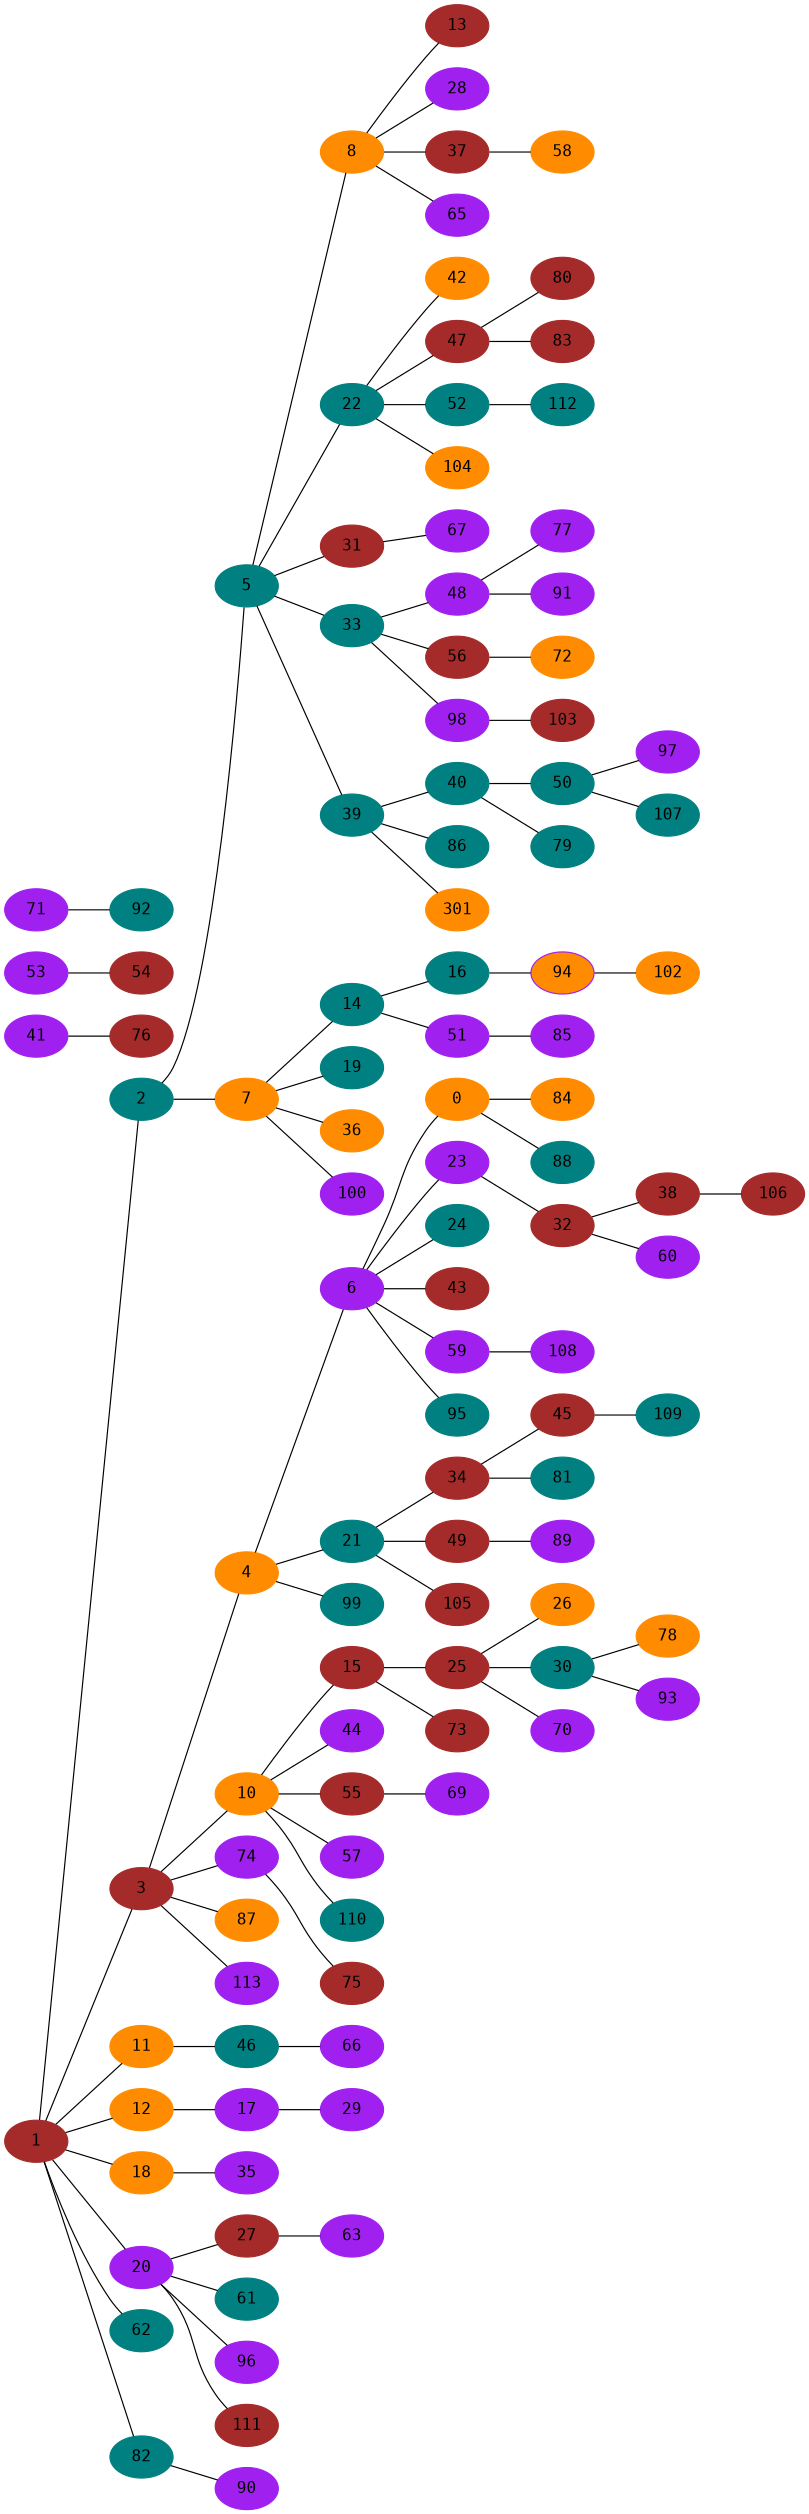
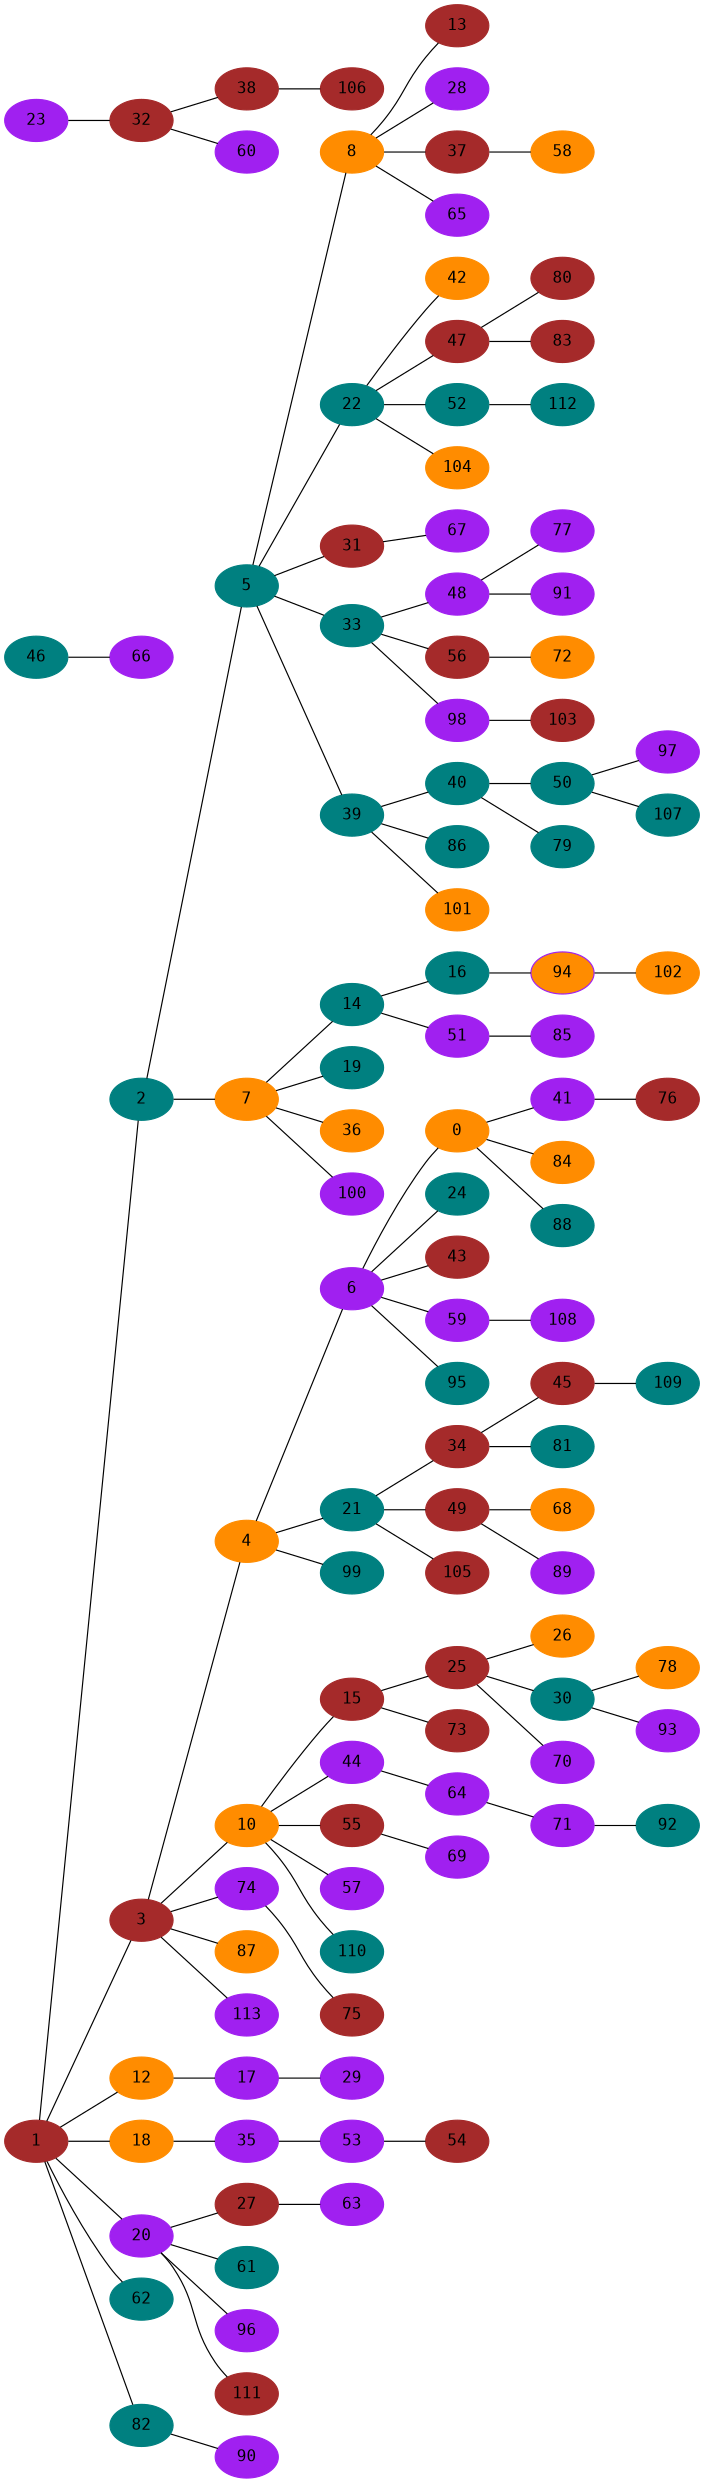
  graph {
    fontname="DejaVu Sans Mono"
    rankdir=LR
    node [color=purple fontname="DejaVu Sans Mono" style=filled]
    edge [fontname="DejaVu Sans Mono"]
    1 [color=brown]
    2 [color=teal]
    3 [color=brown]
-   11 [color=darkorange]
    12 [color=darkorange]
    18 [color=darkorange]
    20
    62 [color=teal]
    82 [color=teal]
    5 [color=teal]
    7 [color=darkorange]
    4 [color=darkorange]
    10 [color=darkorange]
    74
    87 [color=darkorange]
    113
    46 [color=teal]
    17
    35
    27 [color=brown]
    61 [color=teal]
    96
    111 [color=brown]
    90
    8 [color=darkorange]
    22 [color=teal]
    31 [color=brown]
    33 [color=teal]
    39 [color=teal]
    14 [color=teal]
    19 [color=teal]
    36 [color=darkorange]
    100
    6
    21 [color=teal]
    99 [color=teal]
    15 [color=brown]
    44
    55 [color=brown]
    57
    110 [color=teal]
    75 [color=brown]
    n43 [color=darkorange label=0]
    23
    24 [color=teal]
    43 [color=brown]
    59
    95 [color=teal]
    34 [color=brown]
    49 [color=brown]
    105 [color=brown]
    13 [color=brown]
    28
    37 [color=brown]
    65
    42 [color=darkorange]
    47 [color=brown]
    52 [color=teal]
    104 [color=darkorange]
    67
    48
    56 [color=brown]
    98
    40 [color=teal]
    86 [color=teal]
-   101 [color=darkorange label=301]
+   101 [color=darkorange]
    41
    84 [color=darkorange]
    88 [color=teal]
    32 [color=brown]
    108
    16 [color=teal]
    51
    58 [color=darkorange]
    76 [color=brown]
    25 [color=brown]
    73 [color=brown]
+   64
    69
    66
    29
    94 [fillcolor=darkorange]
    85
    26 [color=darkorange]
    30 [color=teal]
    70
    102 [color=darkorange]
    53
    63
    45 [color=brown]
    81 [color=teal]
+   68 [color=darkorange]
    89
    80 [color=brown]
    83 [color=brown]
    112 [color=teal]
    38 [color=brown]
    60
    78 [color=darkorange]
    93
    106 [color=brown]
    77
    91
    72 [color=darkorange]
    103 [color=brown]
    109 [color=teal]
    54 [color=brown]
    50 [color=teal]
    79 [color=teal]
    97
    107 [color=teal]
    71
    92 [color=teal]
    1 -- 2
    1 -- 3
-   1 -- 11
    1 -- 12
    1 -- 18
    1 -- 20
    1 -- 62
    1 -- 82
    2 -- 5
    2 -- 7
    3 -- 4
    3 -- 10
    3 -- 74
    3 -- 87
    3 -- 113
-   11 -- 46
    12 -- 17
    18 -- 35
    20 -- 27
    20 -- 61
    20 -- 96
    20 -- 111
    82 -- 90
    5 -- 8
    5 -- 22
    5 -- 31
    5 -- 33
    5 -- 39
    7 -- 14
    7 -- 19
    7 -- 36
    7 -- 100
    4 -- 6
    4 -- 21
    4 -- 99
    10 -- 15
    10 -- 44
    10 -- 55
    10 -- 57
    10 -- 110
    74 -- 75
    46 -- 66
    17 -- 29
+   35 -- 53
    27 -- 63
    8 -- 13
    8 -- 28
    8 -- 37
    8 -- 65
    22 -- 42
    22 -- 47
    22 -- 52
    22 -- 104
    31 -- 67
    33 -- 48
    33 -- 56
    33 -- 98
    39 -- 40
    39 -- 86
    39 -- 101
    14 -- 16
    14 -- 51
    6 -- n43
-   6 -- 23
    6 -- 24
    6 -- 43
    6 -- 59
    6 -- 95
    21 -- 34
    21 -- 49
    21 -- 105
    15 -- 25
    15 -- 73
+   44 -- 64
    55 -- 69
+   n43 -- 41
    n43 -- 84
    n43 -- 88
    23 -- 32
    59 -- 108
    34 -- 45
    34 -- 81
+   49 -- 68
    49 -- 89
    37 -- 58
    47 -- 80
    47 -- 83
    52 -- 112
    48 -- 77
    48 -- 91
    56 -- 72
    98 -- 103
    40 -- 50
    40 -- 79
    41 -- 76
    32 -- 38
    32 -- 60
    16 -- 94
    51 -- 85
    25 -- 26
    25 -- 30
    25 -- 70
+   64 -- 71
    94 -- 102
    30 -- 78
    30 -- 93
    53 -- 54
    45 -- 109
    38 -- 106
    50 -- 97
    50 -- 107
    71 -- 92
  }
